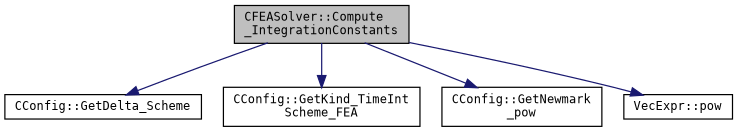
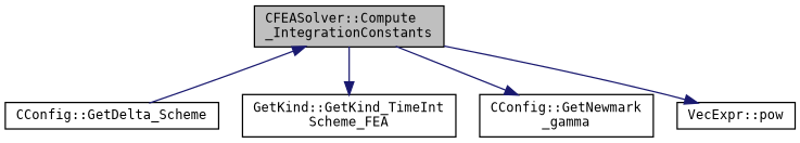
  digraph {
    fontname="DejaVu Sans Mono"
    rankdir=TB
    node [color=black fillcolor=white fontname="DejaVu Sans Mono" fontsize=10 shape=record style=filled]
    edge [color=midnightblue fontname="DejaVu Sans Mono" fontsize=10 labelfontname=Helvetica labelfontsize=10 style=solid]
    n1 [fillcolor=grey75 fontcolor=black height=0.2 label="CFEASolver::Compute\l_IntegrationConstants" width=0.4]
    n2 [height=0.2 label="CConfig::GetDelta_Scheme" width=0.4]
-   n3 [height=0.2 label="CConfig::GetKind_TimeInt\lScheme_FEA" width=0.4]
-   n4 [height=0.2 label="CConfig::GetNewmark\l_pow" width=0.4]
+   n3 [height=0.2 label="GetKind::GetKind_TimeInt\lScheme_FEA" width=0.4]
+   n4 [height=0.2 label="CConfig::GetNewmark\l_gamma" width=0.4]
    n5 [height=0.2 label="VecExpr::pow" width=0.4]
-   n1 -> n2
+   n2 -> n1
    n1 -> n3
    n1 -> n4
    n1 -> n5
  }
